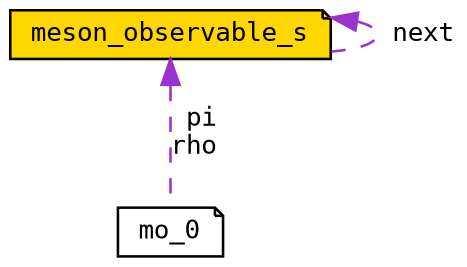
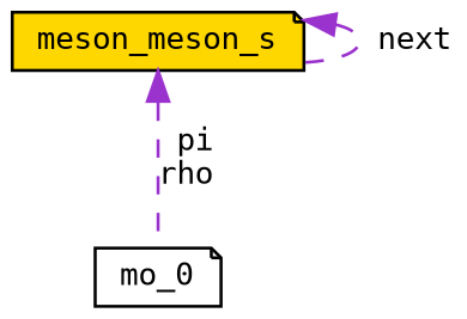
  digraph {
    fontname="DejaVu Sans Mono"
    node [color=black fontname="DejaVu Sans Mono" fontsize=10 shape=note style=filled]
    edge [color=darkorchid3 dir=back fontname="DejaVu Sans Mono" fontsize=10 labelfontname=Helvetica labelfontsize=10 style=dashed]
    n1 [fillcolor=white fontcolor=black height=0.2 label=mo_0 width=0.4]
-   n2 [fillcolor=gold height=0.2 label=meson_observable_s width=0.4]
+   n2 [fillcolor=gold height=0.2 label=meson_meson_s width=0.4]
    n2 -> n1 [label=" pi\nrho"]
    n2 -> n2 [label=" next"]
  }
